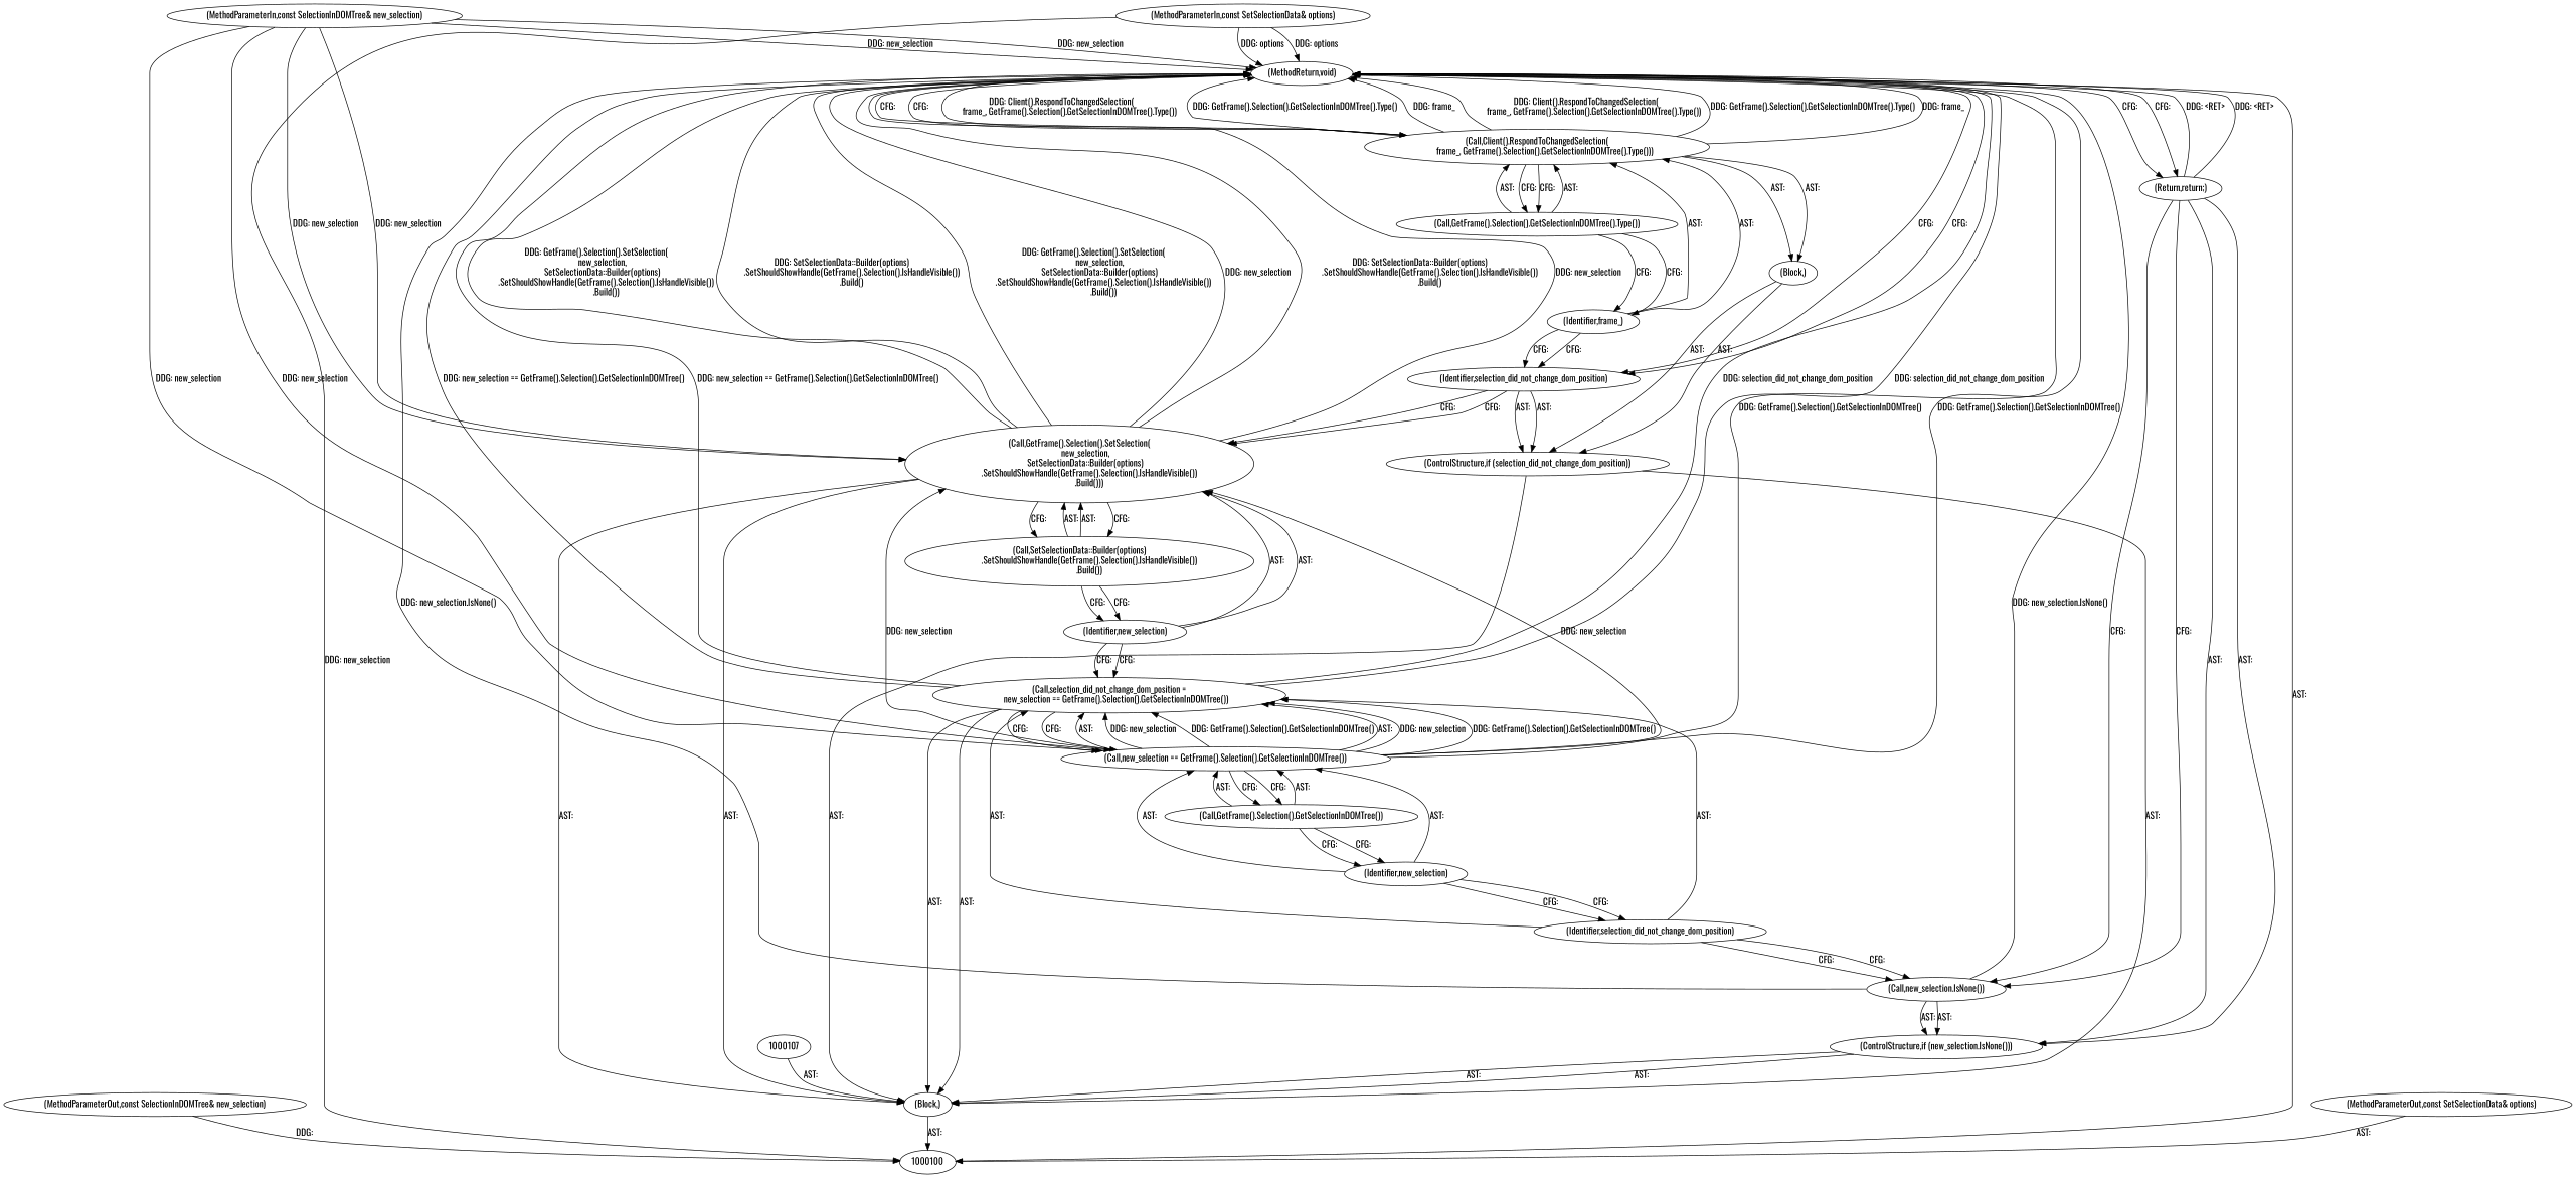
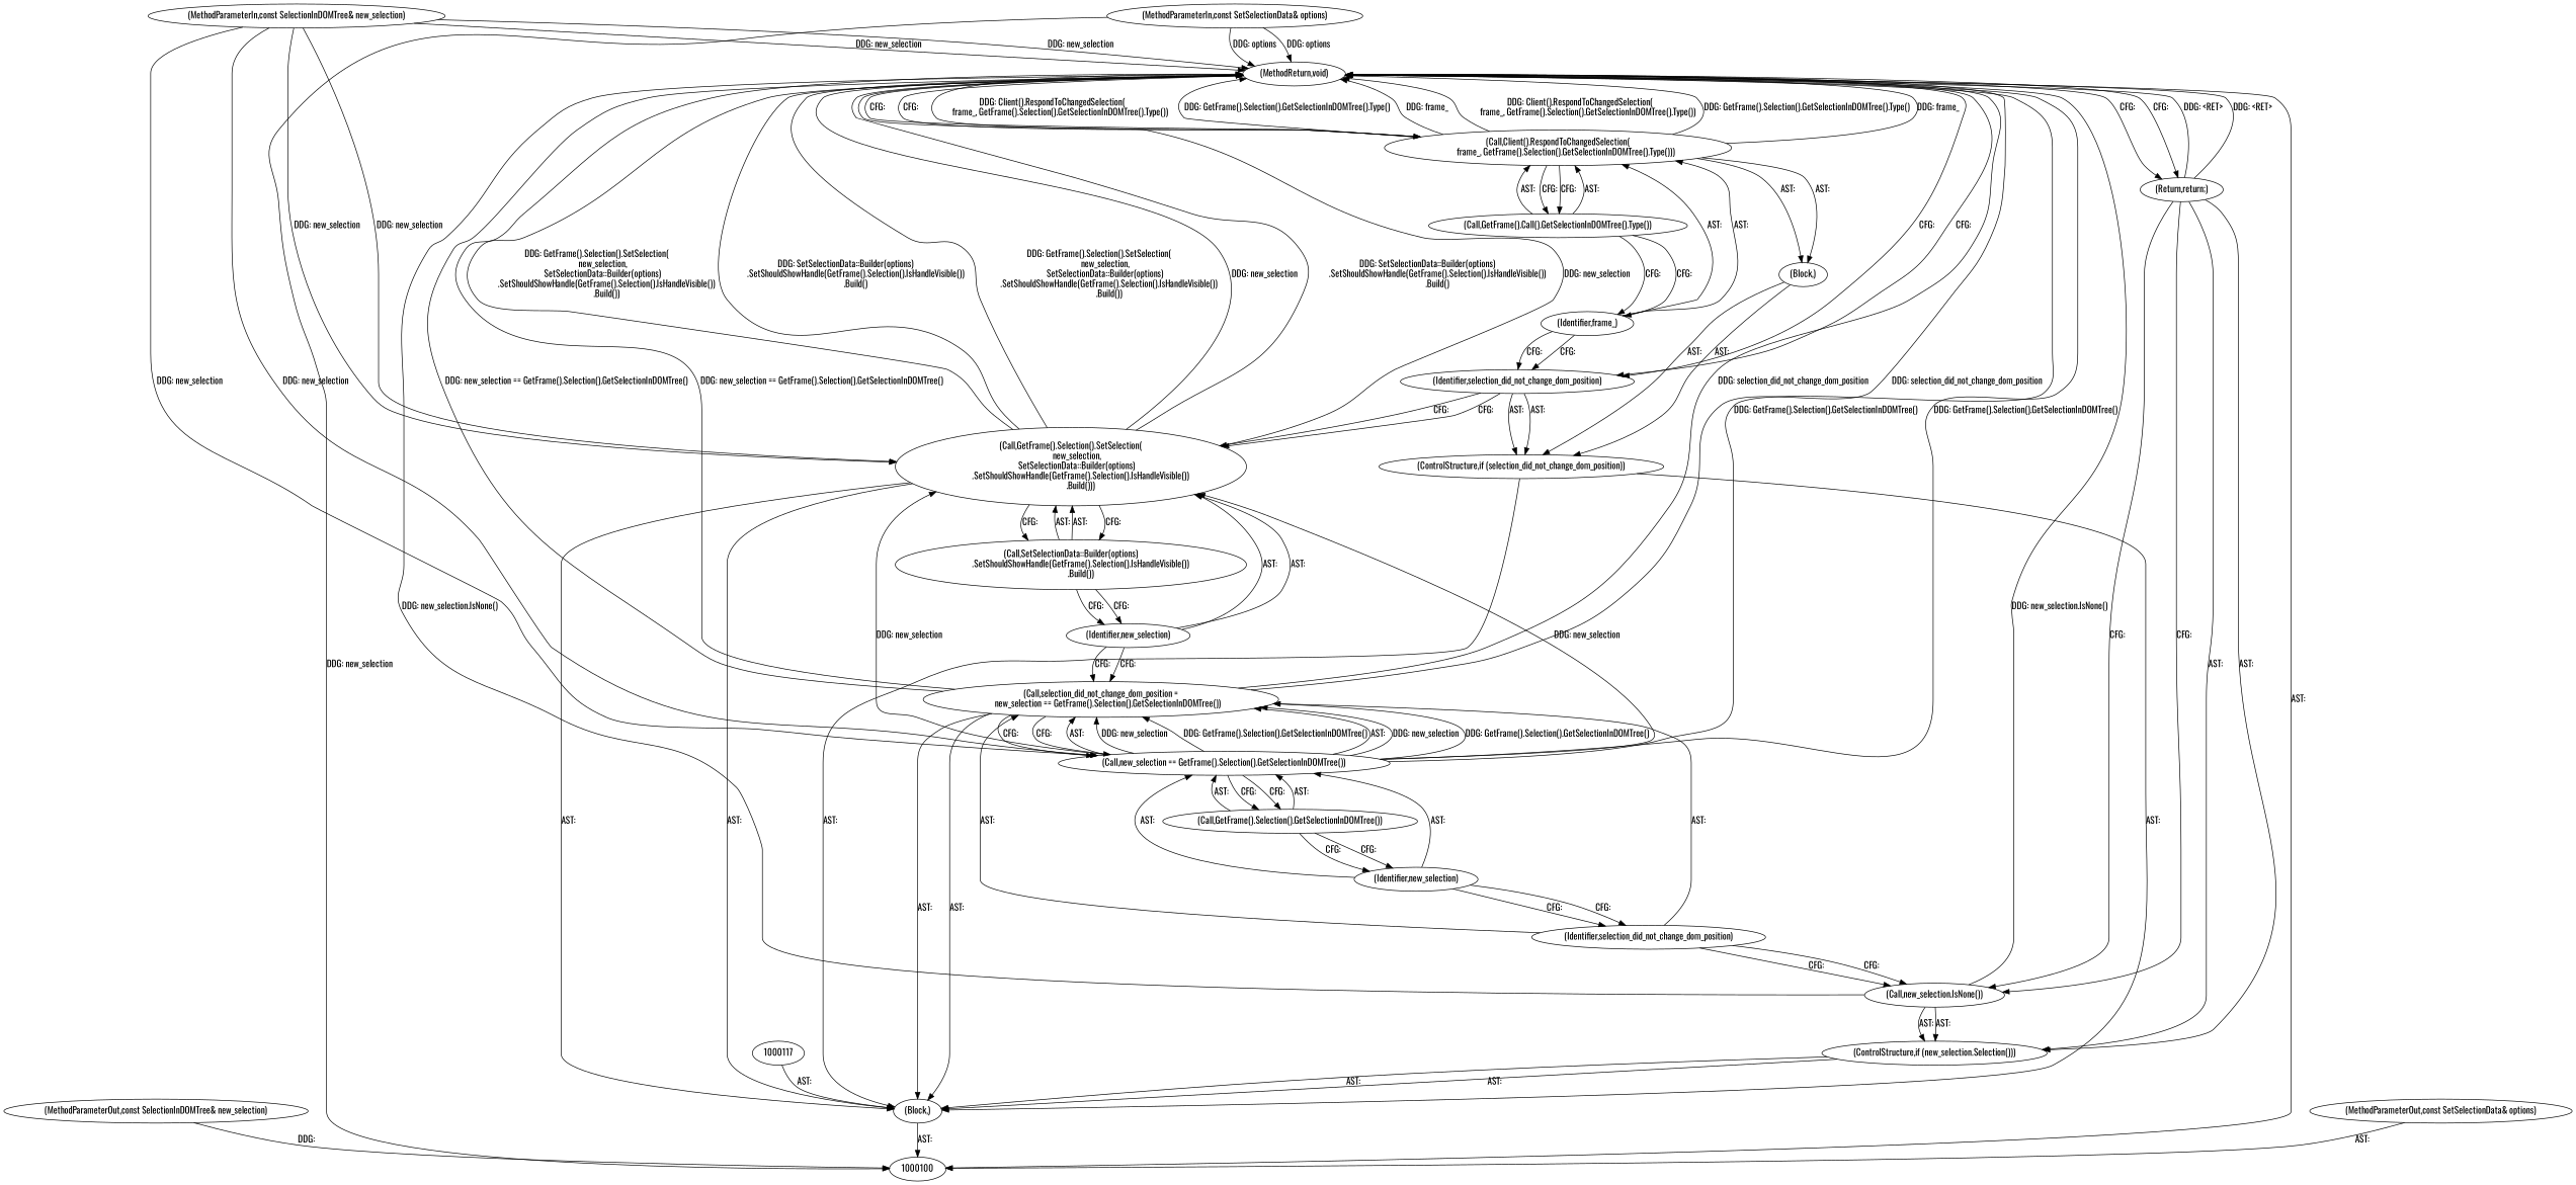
  digraph {
    fontname=Oswald
    node [fontname=Oswald]
    edge [fontname=Oswald]
    n1 [label="(MethodReturn,void)"]
    n2 [label="(Identifier,selection_did_not_change_dom_position)"]
    n3 [label="(Call,Client().RespondToChangedSelection(\n        frame_, GetFrame().Selection().GetSelectionInDOMTree().Type()))"]
    n4 [label="(Return,return;)"]
    1000100
    n6 [label="(Call,GetFrame().Selection().SetSelection(\n      new_selection,\n      SetSelectionData::Builder(options)\n          .SetShouldShowHandle(GetFrame().Selection().IsHandleVisible())\n          .Build()))"]
    n7 [label="(ControlStructure,if (selection_did_not_change_dom_position))"]
    n8 [label="(Block,)"]
-   n9 [label="(Call,GetFrame().Selection().GetSelectionInDOMTree().Type())"]
-   n10 [label="(ControlStructure,if (new_selection.IsNone()))"]
+   n9 [label="(Call,GetFrame().Call().GetSelectionInDOMTree().Type())"]
+   n10 [label="(ControlStructure,if (new_selection.Selection()))"]
    n11 [label="(Call,new_selection.IsNone())"]
    n12 [label="(Identifier,new_selection)"]
    n13 [label="(Call,selection_did_not_change_dom_position =\n       new_selection == GetFrame().Selection().GetSelectionInDOMTree())"]
    n14 [label="(Block,)"]
    n15 [label="(Call,new_selection == GetFrame().Selection().GetSelectionInDOMTree())"]
    n16 [label="(Call,SetSelectionData::Builder(options)\n          .SetShouldShowHandle(GetFrame().Selection().IsHandleVisible())\n          .Build())"]
    n17 [label="(Identifier,frame_)"]
    n18 [label="(MethodParameterIn,const SelectionInDOMTree& new_selection)"]
    n19 [label="(Call,GetFrame().Selection().GetSelectionInDOMTree())"]
    n20 [label="(MethodParameterOut,const SelectionInDOMTree& new_selection)"]
    n21 [label="(MethodParameterIn,const SetSelectionData& options)"]
    n22 [label="(MethodParameterOut,const SetSelectionData& options)"]
    n23 [label="(Identifier,selection_did_not_change_dom_position)"]
    n24 [label="(Identifier,new_selection)"]
-   1000107
+   1000107 [label=1000117]
    n1 -> n2 [label="CFG: "]
    n1 -> n2 [label="CFG: "]
    n1 -> n3 [label="CFG: "]
    n1 -> n3 [label="CFG: "]
    n1 -> n4 [label="CFG: "]
    n1 -> n4 [label="CFG: "]
    n1 -> 1000100 [label="AST: "]
    n2 -> n6 [label="CFG: "]
    n2 -> n6 [label="CFG: "]
    n2 -> n7 [label="AST: "]
    n2 -> n7 [label="AST: "]
    n3 -> n1 [label="DDG: Client().RespondToChangedSelection(\n        frame_, GetFrame().Selection().GetSelectionInDOMTree().Type())"]
    n3 -> n1 [label="DDG: GetFrame().Selection().GetSelectionInDOMTree().Type()"]
    n3 -> n1 [label="DDG: frame_"]
    n3 -> n1 [label="DDG: Client().RespondToChangedSelection(\n        frame_, GetFrame().Selection().GetSelectionInDOMTree().Type())"]
    n3 -> n1 [label="DDG: GetFrame().Selection().GetSelectionInDOMTree().Type()"]
    n3 -> n1 [label="DDG: frame_"]
    n3 -> n8 [label="AST: "]
    n3 -> n8 [label="AST: "]
    n3 -> n9 [label="CFG: "]
    n3 -> n9 [label="CFG: "]
    n4 -> n1 [label="DDG: <RET>"]
    n4 -> n1 [label="DDG: <RET>"]
    n4 -> n10 [label="AST: "]
    n4 -> n10 [label="AST: "]
    n4 -> n11 [label="CFG: "]
    n4 -> n11 [label="CFG: "]
    n6 -> n1 [label="DDG: new_selection"]
    n6 -> n1 [label="DDG: SetSelectionData::Builder(options)\n          .SetShouldShowHandle(GetFrame().Selection().IsHandleVisible())\n          .Build()"]
    n6 -> n1 [label="DDG: GetFrame().Selection().SetSelection(\n      new_selection,\n      SetSelectionData::Builder(options)\n          .SetShouldShowHandle(GetFrame().Selection().IsHandleVisible())\n          .Build())"]
    n6 -> n1 [label="DDG: new_selection"]
    n6 -> n1 [label="DDG: SetSelectionData::Builder(options)\n          .SetShouldShowHandle(GetFrame().Selection().IsHandleVisible())\n          .Build()"]
    n6 -> n1 [label="DDG: GetFrame().Selection().SetSelection(\n      new_selection,\n      SetSelectionData::Builder(options)\n          .SetShouldShowHandle(GetFrame().Selection().IsHandleVisible())\n          .Build())"]
    n6 -> n14 [label="AST: "]
    n6 -> n14 [label="AST: "]
    n6 -> n16 [label="CFG: "]
    n6 -> n16 [label="CFG: "]
    n7 -> n14 [label="AST: "]
    n7 -> n14 [label="AST: "]
    n8 -> n7 [label="AST: "]
    n8 -> n7 [label="AST: "]
    n9 -> n3 [label="AST: "]
    n9 -> n3 [label="AST: "]
    n9 -> n17 [label="CFG: "]
    n9 -> n17 [label="CFG: "]
    n10 -> n14 [label="AST: "]
    n10 -> n14 [label="AST: "]
    n11 -> n1 [label="DDG: new_selection.IsNone()"]
    n11 -> n1 [label="DDG: new_selection.IsNone()"]
    n11 -> n10 [label="AST: "]
    n11 -> n10 [label="AST: "]
    n12 -> n6 [label="AST: "]
    n12 -> n6 [label="AST: "]
    n12 -> n13 [label="CFG: "]
    n12 -> n13 [label="CFG: "]
    n13 -> n1 [label="DDG: selection_did_not_change_dom_position"]
    n13 -> n1 [label="DDG: new_selection == GetFrame().Selection().GetSelectionInDOMTree()"]
    n13 -> n1 [label="DDG: selection_did_not_change_dom_position"]
    n13 -> n1 [label="DDG: new_selection == GetFrame().Selection().GetSelectionInDOMTree()"]
    n13 -> n14 [label="AST: "]
    n13 -> n14 [label="AST: "]
    n13 -> n15 [label="CFG: "]
    n13 -> n15 [label="CFG: "]
    n14 -> 1000100 [label="AST: "]
    n15 -> n1 [label="DDG: GetFrame().Selection().GetSelectionInDOMTree()"]
    n15 -> n1 [label="DDG: GetFrame().Selection().GetSelectionInDOMTree()"]
    n15 -> n6 [label="DDG: new_selection"]
    n15 -> n6 [label="DDG: new_selection"]
    n15 -> n13 [label="AST: "]
    n15 -> n13 [label="DDG: new_selection"]
    n15 -> n13 [label="DDG: GetFrame().Selection().GetSelectionInDOMTree()"]
    n15 -> n13 [label="AST: "]
    n15 -> n13 [label="DDG: new_selection"]
    n15 -> n13 [label="DDG: GetFrame().Selection().GetSelectionInDOMTree()"]
    n15 -> n19 [label="CFG: "]
    n15 -> n19 [label="CFG: "]
    n16 -> n6 [label="AST: "]
    n16 -> n6 [label="AST: "]
    n16 -> n12 [label="CFG: "]
    n16 -> n12 [label="CFG: "]
    n17 -> n2 [label="CFG: "]
    n17 -> n2 [label="CFG: "]
    n17 -> n3 [label="AST: "]
    n17 -> n3 [label="AST: "]
    n18 -> n1 [label="DDG: new_selection"]
    n18 -> n1 [label="DDG: new_selection"]
    n18 -> n6 [label="DDG: new_selection"]
    n18 -> n6 [label="DDG: new_selection"]
    n18 -> n15 [label="DDG: new_selection"]
    n18 -> n15 [label="DDG: new_selection"]
    n19 -> n15 [label="AST: "]
    n19 -> n15 [label="AST: "]
    n19 -> n24 [label="CFG: "]
    n19 -> n24 [label="CFG: "]
    n20 -> 1000100 [label="DDG: "]
    n21 -> n1 [label="DDG: options"]
    n21 -> n1 [label="DDG: options"]
    n21 -> 1000100 [label="DDG: new_selection"]
    n22 -> 1000100 [label="AST: "]
    n23 -> n11 [label="CFG: "]
    n23 -> n11 [label="CFG: "]
    n23 -> n13 [label="AST: "]
    n23 -> n13 [label="AST: "]
    n24 -> n15 [label="AST: "]
    n24 -> n15 [label="AST: "]
    n24 -> n23 [label="CFG: "]
    n24 -> n23 [label="CFG: "]
    1000107 -> n14 [label="AST: "]
  }
